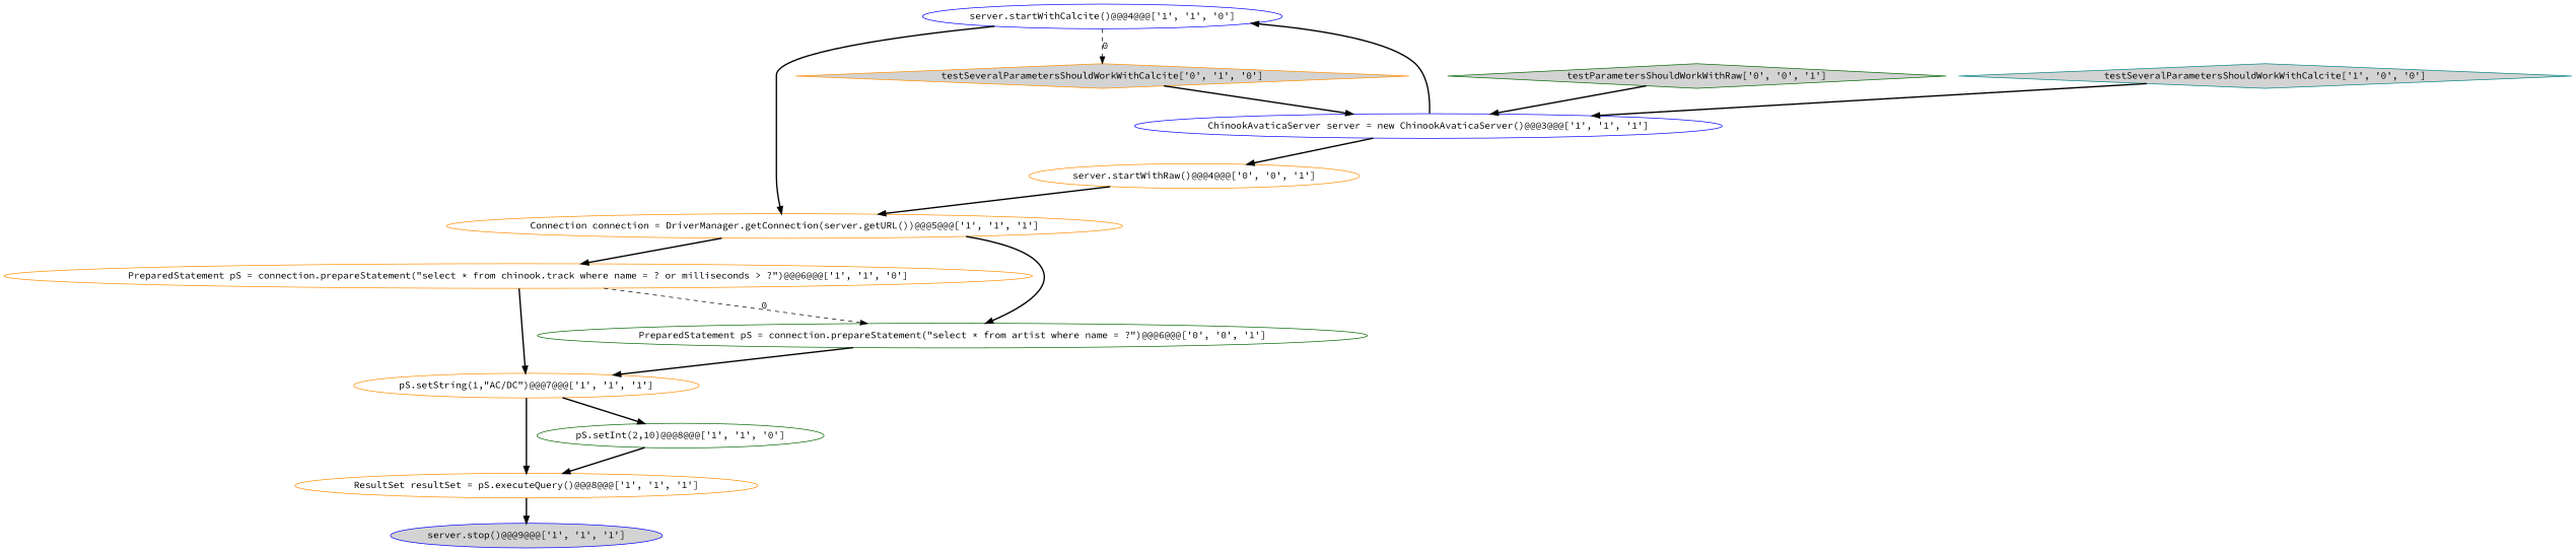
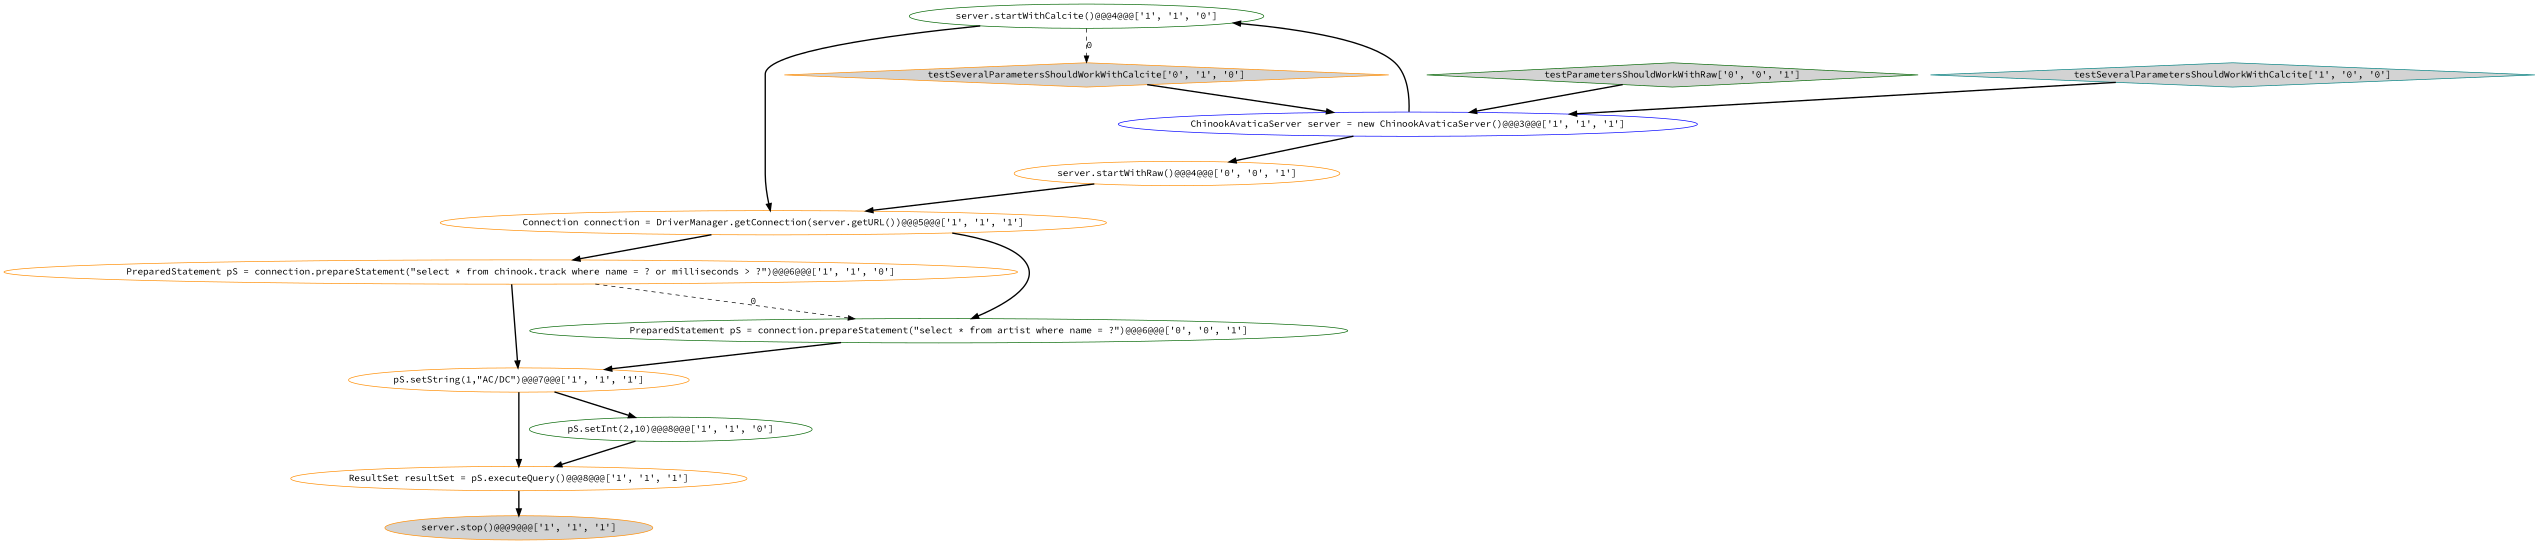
  digraph {
    fontname="Source Code Pro"
    node [color=darkorange fillcolor=white fontname="Source Code Pro" shape=ellipse style=filled]
    edge [fontname="Source Code Pro" style=bold]
-   n1 [color=blue label="server.startWithCalcite()@@@4@@@['1', '1', '0']"]
+   n1 [color=darkgreen label="server.startWithCalcite()@@@4@@@['1', '1', '0']"]
    n2 [label="Connection connection = DriverManager.getConnection(server.getURL())@@@5@@@['1', '1', '1']"]
    n3 [fillcolor=lightgray label="testSeveralParametersShouldWorkWithCalcite['0', '1', '0']" shape=diamond]
    n4 [label="PreparedStatement pS = connection.prepareStatement(\"select * from chinook.track where name = ? or milliseconds > ?\")@@@6@@@['1', '1', '0']"]
    n5 [color=darkgreen label="PreparedStatement pS = connection.prepareStatement(\"select * from artist where name = ?\")@@@6@@@['0', '0', '1']"]
    n6 [label="server.startWithRaw()@@@4@@@['0', '0', '1']"]
-   n7 [color=blue fillcolor=lightgray label="server.stop()@@@9@@@['1', '1', '1']"]
+   n7 [fillcolor=lightgray label="server.stop()@@@9@@@['1', '1', '1']"]
    n8 [label="pS.setString(1,\"AC/DC\")@@@7@@@['1', '1', '1']"]
    n9 [label="ResultSet resultSet = pS.executeQuery()@@@8@@@['1', '1', '1']"]
    n10 [color=darkgreen label="pS.setInt(2,10)@@@8@@@['1', '1', '0']"]
    n11 [color=darkgreen fillcolor=lightgray label="testParametersShouldWorkWithRaw['0', '0', '1']" shape=diamond]
    n12 [color=blue label="ChinookAvaticaServer server = new ChinookAvaticaServer()@@@3@@@['1', '1', '1']"]
    n13 [color=teal fillcolor=lightgray label="testSeveralParametersShouldWorkWithCalcite['1', '0', '0']" shape=diamond]
    n1 -> n2
    n1 -> n3 [label=0 style=dashed]
    n2 -> n4
    n2 -> n5
    n3 -> n12
    n4 -> n5 [label=0 style=dashed]
    n4 -> n8
    n5 -> n8
    n6 -> n2
    n8 -> n9
    n8 -> n10
    n9 -> n7
    n10 -> n9
    n11 -> n12
    n12 -> n1
    n12 -> n6
    n13 -> n12
  }
